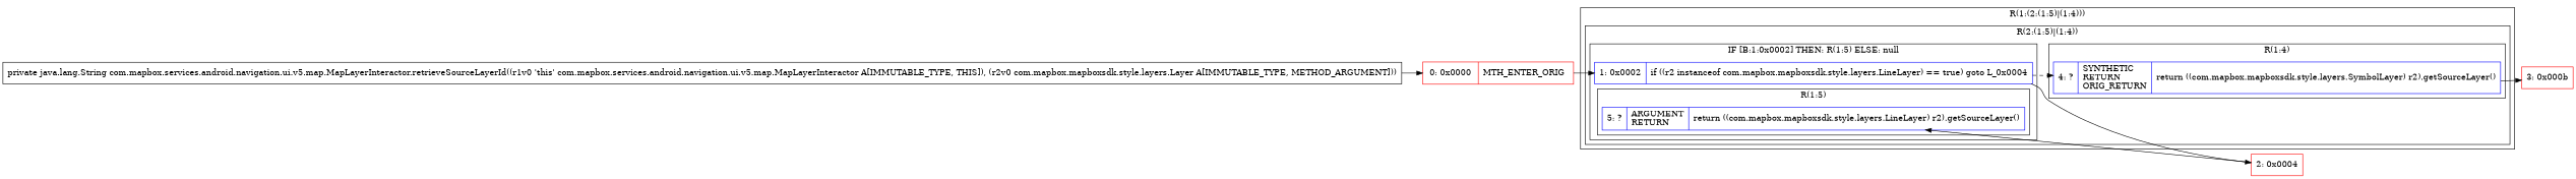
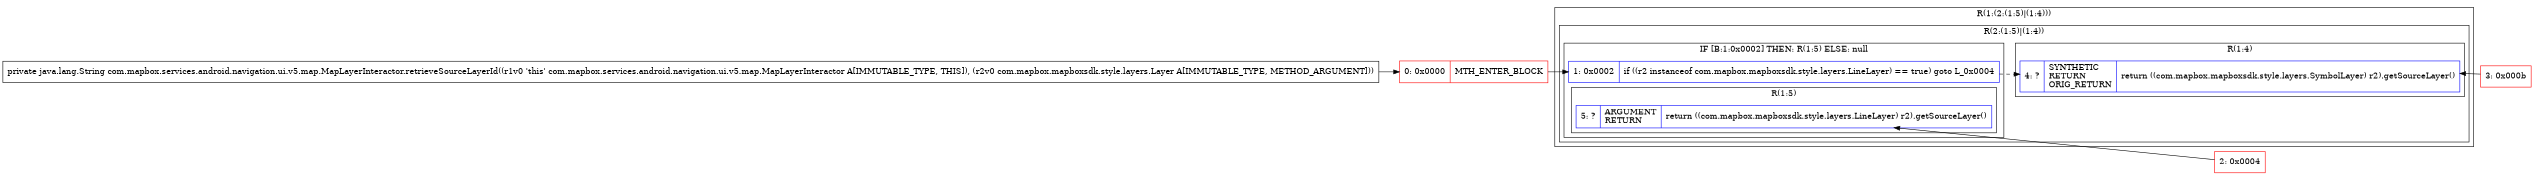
  digraph {
    rankdir=LR
    node [color=blue shape=record]
    n1 [label="{5\:\ ?|ARGUMENT\lRETURN\l|return ((com.mapbox.mapboxsdk.style.layers.LineLayer) r2).getSourceLayer()\l}"]
    n2 [label="{1\:\ 0x0002|if ((r2 instanceof com.mapbox.mapboxsdk.style.layers.LineLayer) == true) goto L_0x0004\l}"]
    n3 [label="{4\:\ ?|SYNTHETIC\lRETURN\lORIG_RETURN\l|return ((com.mapbox.mapboxsdk.style.layers.SymbolLayer) r2).getSourceLayer()\l}"]
    n4 [color=red label="{2\:\ 0x0004}"]
    n5 [color=red label="{3\:\ 0x000b}"]
-   n6 [color=red label="{0\:\ 0x0000|MTH_ENTER_ORIG\l}"]
+   n6 [color=red label="{0\:\ 0x0000|MTH_ENTER_BLOCK\l}"]
    n7 [label="{private java.lang.String com.mapbox.services.android.navigation.ui.v5.map.MapLayerInteractor.retrieveSourceLayerId((r1v0 'this' com.mapbox.services.android.navigation.ui.v5.map.MapLayerInteractor A[IMMUTABLE_TYPE, THIS]), (r2v0 com.mapbox.mapboxsdk.style.layers.Layer A[IMMUTABLE_TYPE, METHOD_ARGUMENT])) }" color=""]
    subgraph cluster_1 {
      label="R(1:(2:(1:5)|(1:4)))"
      subgraph cluster_2 {
        label="R(2:(1:5)|(1:4))"
        subgraph cluster_3 {
          label="IF [B:1:0x0002] THEN: R(1:5) ELSE: null"
          n2
          subgraph cluster_4 {
            label="R(1:5)"
            n1
          }
        }
        subgraph cluster_5 {
          label="R(1:4)"
          n3
        }
      }
    }
    n2 -> n3 [style=dashed]
-   n2 -> n4
    n4 -> n1
-   n3 -> n5
+   n5 -> n3
    n6 -> n2
    n7 -> n6
  }
